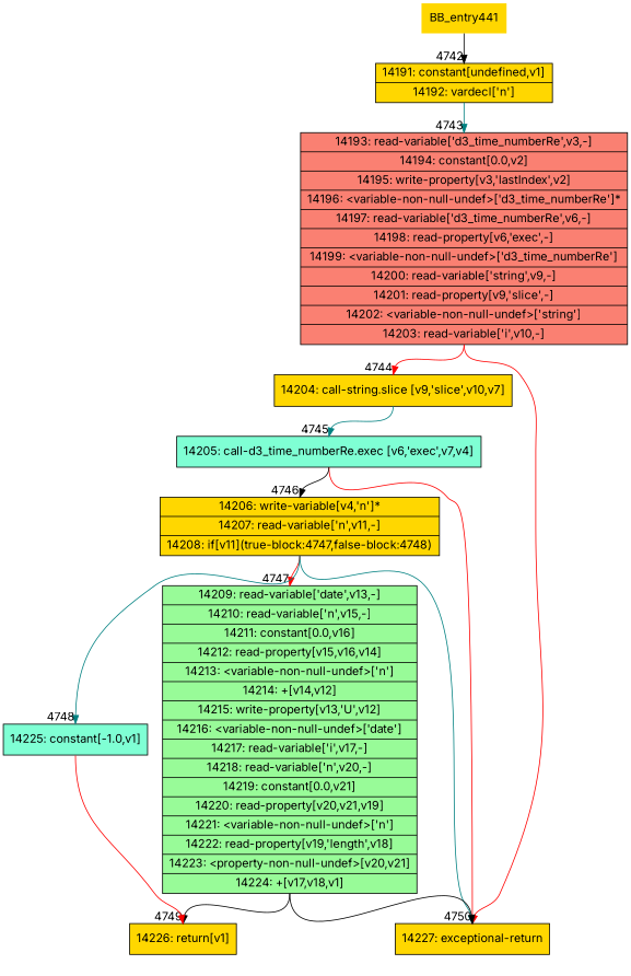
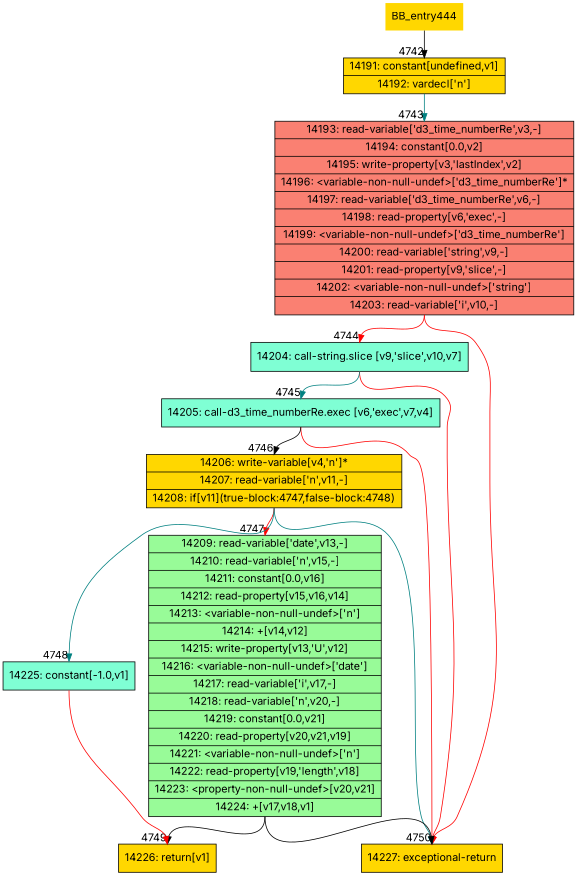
  digraph {
    fontname=Inter
    rankdir=TD
    node [fillcolor=gold fontname=Inter shape=record style=filled]
    edge [color=red fontname=Inter headport=n tailport=s]
-   BB_entry444 [shape=none label=BB_entry441]
+   BB_entry444 [shape=none]
    n2 [label="{14191: constant[undefined,v1]|14192: vardecl['n']}"]
    n3 [fillcolor=salmon label="{14193: read-variable['d3_time_numberRe',v3,-]|14194: constant[0.0,v2]|14195: write-property[v3,'lastIndex',v2]|14196: \<variable-non-null-undef\>['d3_time_numberRe']*|14197: read-variable['d3_time_numberRe',v6,-]|14198: read-property[v6,'exec',-]|14199: \<variable-non-null-undef\>['d3_time_numberRe']|14200: read-variable['string',v9,-]|14201: read-property[v9,'slice',-]|14202: \<variable-non-null-undef\>['string']|14203: read-variable['i',v10,-]}"]
-   n4 [label="{14204: call-string.slice [v9,'slice',v10,v7]}"]
+   n4 [fillcolor=aquamarine label="{14204: call-string.slice [v9,'slice',v10,v7]}"]
    n5 [label="{14227: exceptional-return}"]
    n6 [fillcolor=aquamarine label="{14205: call-d3_time_numberRe.exec [v6,'exec',v7,v4]}"]
    n7 [label="{14206: write-variable[v4,'n']*|14207: read-variable['n',v11,-]|14208: if[v11](true-block:4747,false-block:4748)}"]
    n8 [fillcolor=palegreen label="{14209: read-variable['date',v13,-]|14210: read-variable['n',v15,-]|14211: constant[0.0,v16]|14212: read-property[v15,v16,v14]|14213: \<variable-non-null-undef\>['n']|14214: +[v14,v12]|14215: write-property[v13,'U',v12]|14216: \<variable-non-null-undef\>['date']|14217: read-variable['i',v17,-]|14218: read-variable['n',v20,-]|14219: constant[0.0,v21]|14220: read-property[v20,v21,v19]|14221: \<variable-non-null-undef\>['n']|14222: read-property[v19,'length',v18]|14223: \<property-non-null-undef\>[v20,v21]|14224: +[v17,v18,v1]}"]
    n9 [fillcolor=aquamarine label="{14225: constant[-1.0,v1]}"]
    n10 [label="{14226: return[v1]}"]
    BB_entry444 -> n2 [color=black headlabel="    4742"]
    n2 -> n3 [color=teal headlabel="      4743"]
    n3 -> n4 [headlabel="      4744"]
    n3 -> n5 [headlabel="      4750"]
+   n4 -> n5
    n4 -> n6 [color=teal headlabel="      4745"]
    n6 -> n5
    n6 -> n7 [color=black headlabel="      4746"]
    n7 -> n5 [color=teal]
    n7 -> n8 [headlabel="      4747"]
    n7 -> n9 [color=teal headlabel="      4748"]
    n8 -> n5 [color=black]
    n8 -> n10 [color=black headlabel="      4749"]
    n9 -> n10
  }
